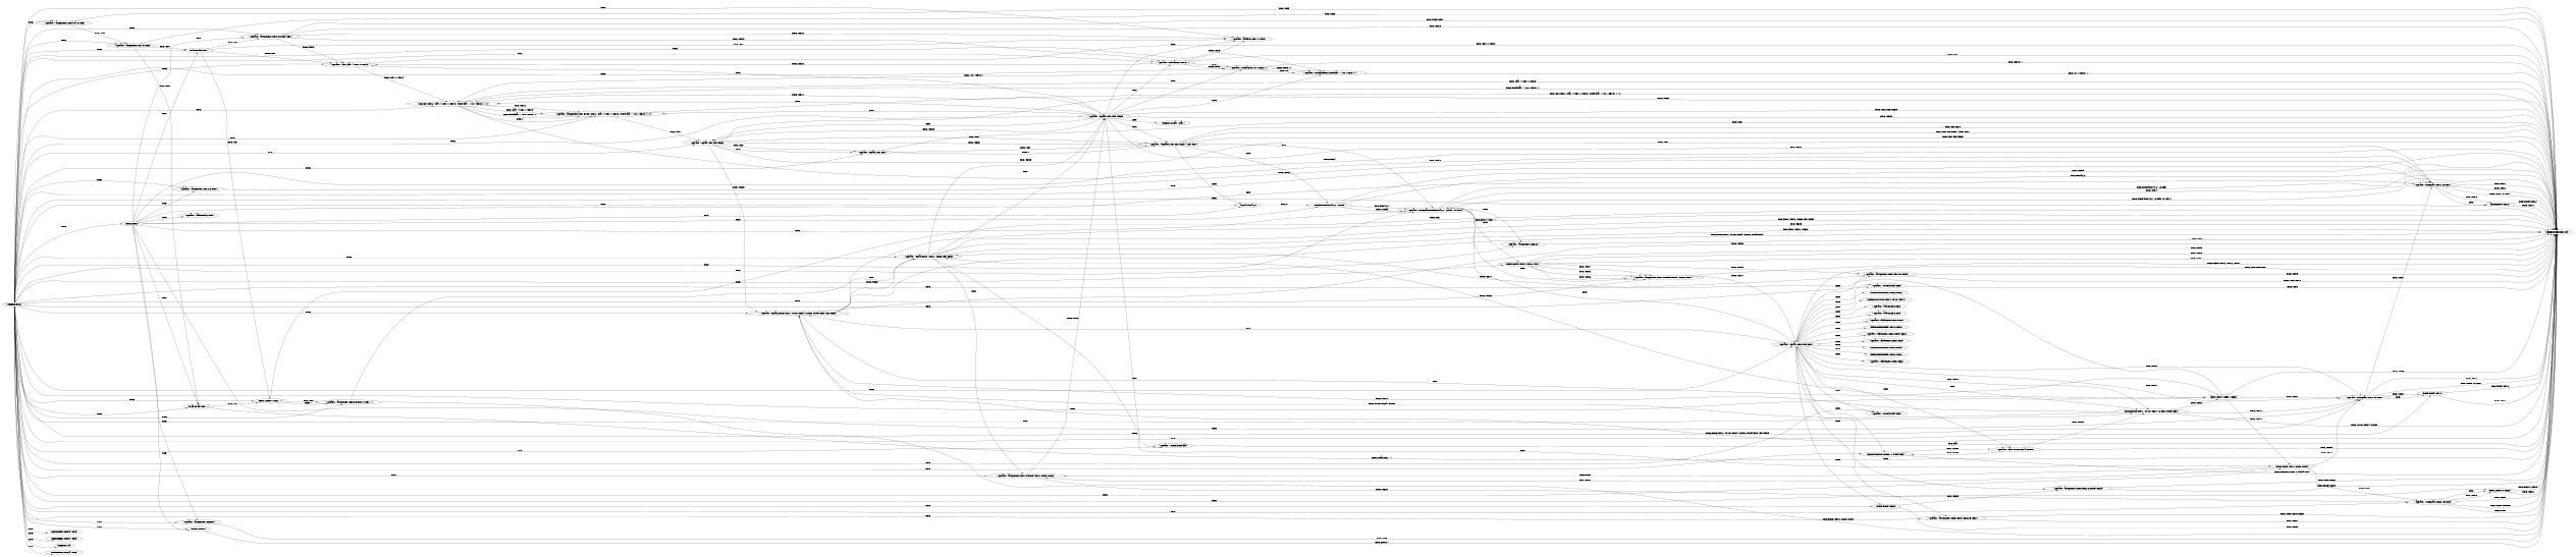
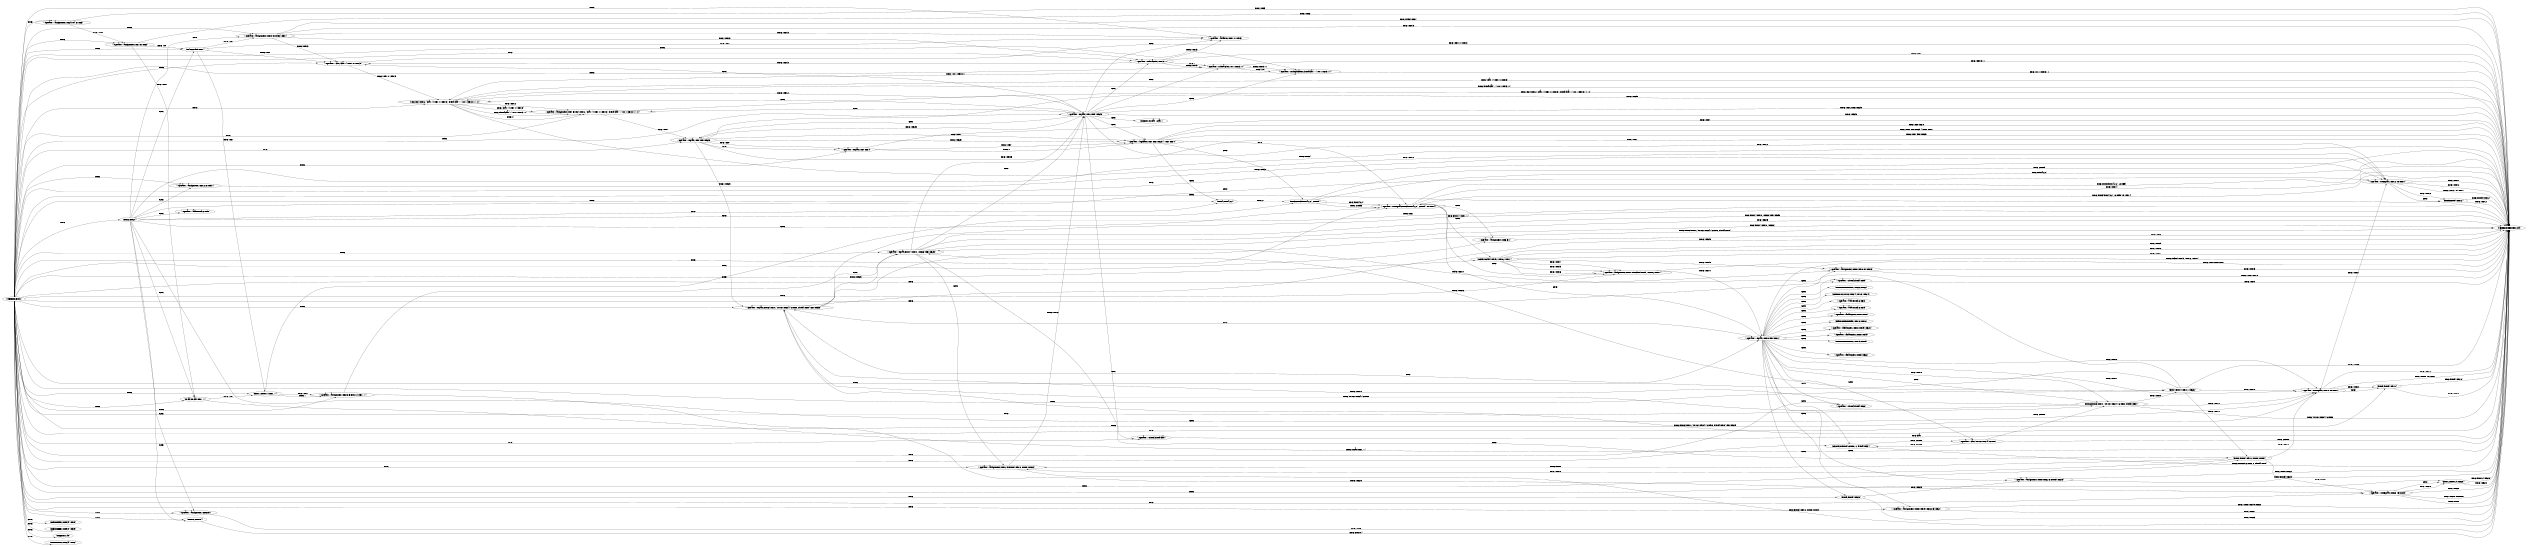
  digraph {
    rankdir=LR
    n1 [label="(METHOD,FUN1)"]
    n2 [label="(<operator>.assignment,VAR2[100] = VAR3)"]
    n3 [label="(<operator>.assignment,VAR1 = VAR2)"]
    n4 [label="(FUN2,FUN2())"]
    n5 [label="(<operator>.assignment,VAR6 = 0)"]
    n6 [label="(<operator>.assignment,VAR12 = VAR11)"]
    n7 [label="(<operator>.assignment,VAR13 = strlen(VAR1))"]
    n8 [label="(strlen,strlen(VAR1))"]
    n9 [label="(<operator>.notEquals,FUN3(FUN4(2,2), &VAR5) != VAR14)"]
    n10 [label="(FUN4,FUN4(2,2))"]
    n11 [label="(<operator>.assignment,VAR6 = 1)"]
    n12 [label="(<operator>.assignment,VAR10 = socket(VAR15, VAR16, VAR17))"]
    n13 [label="(socket,socket(VAR15, VAR16, VAR17))"]
    n14 [label="(<operator>.equals,VAR10 == VAR11)"]
    n15 [label="(memset,memset(&VAR8, 0, sizeof(VAR8)))"]
    n16 [label="(<operator>.sizeOf,sizeof(VAR8))"]
    n17 [label="(<operator>.assignment,VAR8.VAR18 = VAR15)"]
    n18 [label="(<operator>.assignment,VAR8.VAR19.VAR20 = VAR21)"]
    n19 [label="(FUN5,FUN5(VAR23))"]
    n20 [label="(<operator>.equals,FUN6(VAR10, (struct VAR24*)&VAR8, sizeof(VAR8)) == VAR25)"]
    n21 [label="(FUN6,FUN6(VAR10, (struct VAR24*)&VAR8, sizeof(VAR8)))"]
    n22 [label="(<operator>.sizeOf,sizeof(VAR8))"]
    n23 [label="(<operator>.equals,FUN7(VAR10, VAR26) == VAR25)"]
-   n24 [label="(FUN7,FUN7(VAR50, VAR26))"]
+   n24 [label="(FUN7,FUN7(VAR10, VAR26))"]
    n25 [label="(<operator>.assignment,VAR12 = FUN8(VAR10, NULL, NULL))"]
    n26 [label="(FUN8,FUN8(VAR10, NULL, NULL))"]
    n27 [label="(<operator>.equals,VAR12 == VAR25)"]
    n28 [label="(<operator>.assignment,VAR7 = recv(VAR12, (char *)(VAR1 + VAR13), sizeof(char) * (100 - VAR13 - 1), 0))"]
    n29 [label="(recv,recv(VAR12, (char *)(VAR1 + VAR13), sizeof(char) * (100 - VAR13 - 1), 0))"]
    n30 [label="(<operator>.cast,(char *)(VAR1 + VAR13))"]
    n31 [label="(<operator>.addition,VAR1 + VAR13)"]
    n32 [label="(<operator>.multiplication,sizeof(char) * (100 - VAR13 - 1))"]
    n33 [label="(<operator>.sizeOf,sizeof(char))"]
    n34 [label="(<operator>.subtraction,100 - VAR13 - 1)"]
    n35 [label="(<operator>.subtraction,VAR13 - 1)"]
    n36 [label="(<operator>.equals,VAR7 == VAR25)"]
    n37 [label="(<operator>.equals,VAR7 == 0)"]
    n38 [label="(IDENTIFIER,VAR9,if (VAR9))"]
    n39 [label="(IDENTIFIER,VAR9,if (VAR9))"]
    n40 [label="(LITERAL,0,do)"]
    n41 [label="(<operator>.notEquals,VAR10 != VAR11)"]
    n42 [label="(FUN9,FUN9(VAR10))"]
    n43 [label="(<operator>.notEquals,VAR12 != VAR11)"]
    n44 [label="(FUN9,FUN9(VAR12))"]
    n45 [label="(IDENTIFIER,VAR6,if (VAR6))"]
    n46 [label="(FUN10,FUN10())"]
    n47 [label="(strcat,strcat(VAR1, \"\"))"]
    n48 [label="(<operator>.assignment,VAR28 = FUN11(VAR1, \"\"))"]
    n49 [label="(FUN11,FUN11(VAR1, \"\"))"]
    n50 [label="(<operator>.notEquals,VAR28 != NULL)"]
    n51 [label="(FUN12,FUN12(VAR28))"]
    n52 [label="(METHOD_RETURN,void)"]
    n53 [label="(FUN3,FUN3(FUN4(2,2), &VAR5))"]
    n54 [label="(<operator>.addressOf,&VAR5)"]
    n55 [label="(<operator>.assignment,VAR8.VAR22 = FUN5(VAR23))"]
    n56 [label="(<operator>.cast,(struct VAR24*)&VAR8)"]
    n57 [label="(<operator>.addressOf,&VAR8)"]
    n58 [label="(<operator>.fieldAccess,VAR8.VAR18)"]
    n59 [label="(FIELD_IDENTIFIER,VAR18,VAR18)"]
    n60 [label="(<operator>.fieldAccess,VAR8.VAR19.VAR20)"]
    n61 [label="(<operator>.fieldAccess,VAR8.VAR19)"]
    n62 [label="(FIELD_IDENTIFIER,VAR19,VAR19)"]
-   n63 [label="(FIELD_IDENTIFIER,VAR20,VAR20)"]
    n64 [label="(<operator>.fieldAccess,VAR8.VAR22)"]
    n65 [label="(FIELD_IDENTIFIER,VAR22,VAR22)"]
    n66 [label="(UNKNOWN,struct VAR24*,struct VAR24*)"]
    n67 [label="(<operator>.addressOf,&VAR8)"]
    n68 [label="(<operator>.logicalOr,VAR7 == VAR25 || VAR7 == 0)"]
    n69 [label="(UNKNOWN,char *,char *)"]
    n1 -> n2 [label="DDG: "]
    n1 -> n3 [label="DDG: "]
    n1 -> n4 [label="DDG: "]
    n1 -> n5 [label="DDG: "]
    n1 -> n6 [label="DDG: "]
    n1 -> n7 [label="DDG: "]
    n1 -> n8 [label="DDG: "]
    n1 -> n9 [label="DDG: "]
    n1 -> n10 [label="DDG: "]
    n1 -> n11 [label="DDG: "]
    n1 -> n12 [label="DDG: "]
    n1 -> n13 [label="DDG: "]
    n1 -> n14 [label="DDG: "]
    n1 -> n15 [label="DDG: "]
    n1 -> n16 [label="DDG: "]
    n1 -> n17 [label="DDG: "]
    n1 -> n18 [label="DDG: "]
    n1 -> n19 [label="DDG: "]
    n1 -> n20 [label="DDG: "]
    n1 -> n21 [label="DDG: "]
    n1 -> n22 [label="DDG: "]
    n1 -> n23 [label="DDG: "]
    n1 -> n24 [label="DDG: "]
    n1 -> n25 [label="DDG: "]
    n1 -> n26 [label="DDG: "]
    n1 -> n27 [label="DDG: "]
    n1 -> n28 [label="DDG: "]
    n1 -> n29 [label="DDG: "]
    n1 -> n30 [label="DDG: "]
    n1 -> n31 [label="DDG: "]
    n1 -> n32 [label="DDG: "]
    n1 -> n33 [label="DDG: "]
    n1 -> n34 [label="DDG: "]
    n1 -> n35 [label="DDG: "]
    n1 -> n36 [label="DDG: "]
    n1 -> n37 [label="DDG: "]
    n1 -> n38 [label="DDG: "]
    n1 -> n39 [label="DDG: "]
    n1 -> n40 [label="DDG: "]
    n1 -> n41 [label="DDG: "]
    n1 -> n42 [label="DDG: "]
    n1 -> n43 [label="DDG: "]
    n1 -> n44 [label="DDG: "]
    n1 -> n45 [label="DDG: "]
    n1 -> n46 [label="DDG: "]
    n1 -> n47 [label="DDG: "]
    n1 -> n48 [label="DDG: "]
    n1 -> n49 [label="DDG: "]
    n1 -> n50 [label="DDG: "]
    n1 -> n51 [label="DDG: "]
    n2 -> n3 [label="DDG: VAR2"]
    n2 -> n52 [label="DDG: VAR3"]
-   n3 -> n8 [label="DDG: VAR1"]
+   n3 -> n8 [label="DDG: 100"]
    n3 -> n47 [label="DDG: VAR1"]
    n3 -> n52 [label="DDG: VAR2"]
    n4 -> n5 [label="CDG: "]
    n4 -> n6 [label="CDG: "]
    n4 -> n7 [label="CDG: "]
    n4 -> n8 [label="CDG: "]
    n4 -> n9 [label="CDG: "]
    n4 -> n10 [label="CDG: "]
    n4 -> n41 [label="CDG: "]
    n4 -> n43 [label="CDG: "]
    n4 -> n46 [label="CDG: "]
    n4 -> n47 [label="CDG: "]
    n4 -> n52 [label="DDG: FUN2()"]
    n4 -> n53 [label="CDG: "]
    n4 -> n54 [label="CDG: "]
    n5 -> n52 [label="DDG: VAR6"]
    n6 -> n43 [label="DDG: VAR12"]
    n7 -> n30 [label="DDG: VAR13"]
    n7 -> n31 [label="DDG: VAR13"]
    n7 -> n35 [label="DDG: VAR13"]
    n7 -> n52 [label="DDG: strlen(VAR1)"]
    n7 -> n52 [label="DDG: VAR13"]
    n8 -> n7 [label="DDG: VAR1"]
    n8 -> n30 [label="DDG: VAR1"]
    n8 -> n31 [label="DDG: VAR1"]
    n8 -> n49 [label="DDG: VAR1"]
    n9 -> n11 [label="CDG: "]
    n9 -> n12 [label="CDG: "]
    n9 -> n13 [label="CDG: "]
    n9 -> n52 [label="DDG: FUN3(FUN4(2,2), &VAR5)"]
    n9 -> n52 [label="DDG: VAR14"]
    n9 -> n52 [label="DDG: FUN3(FUN4(2,2), &VAR5) != VAR14"]
    n10 -> n53 [label="DDG: 2"]
    n11 -> n52 [label="DDG: VAR6"]
    n12 -> n14 [label="DDG: VAR10"]
    n12 -> n52 [label="DDG: socket(VAR15, VAR16, VAR17)"]
    n13 -> n12 [label="DDG: VAR15"]
    n13 -> n12 [label="DDG: VAR16"]
    n13 -> n12 [label="DDG: VAR17"]
    n13 -> n17 [label="DDG: VAR15"]
    n13 -> n52 [label="DDG: VAR15"]
    n13 -> n52 [label="DDG: VAR16"]
    n13 -> n52 [label="DDG: VAR17"]
    n14 -> n9 [label="CDG: "]
    n14 -> n15 [label="CDG: "]
    n14 -> n16 [label="CDG: "]
    n14 -> n17 [label="CDG: "]
    n14 -> n18 [label="CDG: "]
    n14 -> n19 [label="CDG: "]
    n14 -> n20 [label="CDG: "]
    n14 -> n21 [label="DDG: VAR10"]
    n14 -> n21 [label="CDG: "]
    n14 -> n22 [label="CDG: "]
    n14 -> n41 [label="DDG: VAR10"]
    n14 -> n41 [label="DDG: VAR11"]
    n14 -> n52 [label="DDG: VAR10 == VAR11"]
    n14 -> n55 [label="CDG: "]
    n14 -> n56 [label="CDG: "]
    n14 -> n57 [label="CDG: "]
    n14 -> n58 [label="CDG: "]
    n14 -> n59 [label="CDG: "]
    n14 -> n60 [label="CDG: "]
    n14 -> n61 [label="CDG: "]
    n14 -> n62 [label="CDG: "]
-   n14 -> n63 [label="CDG: "]
    n14 -> n64 [label="CDG: "]
    n14 -> n65 [label="CDG: "]
    n14 -> n66 [label="CDG: "]
    n14 -> n67 [label="CDG: "]
    n15 -> n52 [label="DDG: memset(&VAR8, 0, sizeof(VAR8))"]
    n15 -> n56 [label="DDG: &VAR8"]
    n17 -> n52 [label="DDG: VAR15"]
    n17 -> n52 [label="DDG: VAR8.VAR18"]
    n18 -> n52 [label="DDG: VAR21"]
    n18 -> n52 [label="DDG: VAR8.VAR19.VAR20"]
    n19 -> n52 [label="DDG: VAR23"]
    n19 -> n55 [label="DDG: VAR23"]
    n20 -> n23 [label="DDG: VAR25"]
    n20 -> n23 [label="CDG: "]
    n20 -> n24 [label="CDG: "]
    n20 -> n52 [label="DDG: FUN6(VAR10, (struct VAR24*)&VAR8, sizeof(VAR8)) == VAR25"]
    n20 -> n52 [label="DDG: FUN6(VAR10, (struct VAR24*)&VAR8, sizeof(VAR8))"]
    n20 -> n52 [label="DDG: VAR25"]
    n21 -> n20 [label="DDG: VAR10"]
    n21 -> n20 [label="DDG: (struct VAR24*)&VAR8"]
    n21 -> n24 [label="DDG: VAR10"]
    n21 -> n41 [label="DDG: VAR10"]
    n21 -> n52 [label="DDG: (struct VAR24*)&VAR8"]
    n22 -> n52 [label="DDG: VAR8"]
    n23 -> n25 [label="CDG: "]
    n23 -> n26 [label="CDG: "]
    n23 -> n27 [label="DDG: VAR25"]
    n23 -> n27 [label="CDG: "]
    n23 -> n52 [label="DDG: FUN7(VAR10, VAR26) == VAR25"]
    n23 -> n52 [label="DDG: VAR25"]
    n23 -> n52 [label="DDG: FUN7(VAR10, VAR26)"]
    n24 -> n23 [label="DDG: VAR10"]
    n24 -> n23 [label="DDG: VAR26"]
    n24 -> n26 [label="DDG: VAR10"]
    n24 -> n41 [label="DDG: VAR10"]
    n24 -> n52 [label="DDG: VAR26"]
    n25 -> n27 [label="DDG: VAR12"]
    n25 -> n52 [label="DDG: FUN8(VAR10, NULL, NULL)"]
    n26 -> n25 [label="DDG: VAR10"]
    n26 -> n25 [label="DDG: NULL"]
    n26 -> n41 [label="DDG: VAR10"]
    n26 -> n50 [label="DDG: NULL"]
    n27 -> n28 [label="CDG: "]
    n27 -> n29 [label="DDG: VAR12"]
    n27 -> n29 [label="CDG: "]
    n27 -> n30 [label="CDG: "]
    n27 -> n31 [label="CDG: "]
    n27 -> n32 [label="CDG: "]
    n27 -> n33 [label="CDG: "]
    n27 -> n34 [label="CDG: "]
    n27 -> n35 [label="CDG: "]
    n27 -> n36 [label="DDG: VAR25"]
    n27 -> n36 [label="CDG: "]
    n27 -> n43 [label="DDG: VAR12"]
    n27 -> n52 [label="DDG: VAR25"]
    n27 -> n52 [label="DDG: VAR12 == VAR25"]
    n27 -> n68 [label="CDG: "]
    n27 -> n69 [label="CDG: "]
    n28 -> n36 [label="DDG: VAR7"]
    n28 -> n52 [label="DDG: recv(VAR12, (char *)(VAR1 + VAR13), sizeof(char) * (100 - VAR13 - 1), 0)"]
    n29 -> n28 [label="DDG: VAR12"]
    n29 -> n28 [label="DDG: (char *)(VAR1 + VAR13)"]
    n29 -> n28 [label="DDG: sizeof(char) * (100 - VAR13 - 1)"]
    n29 -> n28 [label="DDG: 0"]
    n29 -> n43 [label="DDG: VAR12"]
    n29 -> n52 [label="DDG: sizeof(char) * (100 - VAR13 - 1)"]
    n29 -> n52 [label="DDG: (char *)(VAR1 + VAR13)"]
    n30 -> n29 [label="DDG: VAR1 + VAR13"]
    n30 -> n52 [label="DDG: VAR1 + VAR13"]
    n32 -> n29 [label="DDG: 100 - VAR13 - 1"]
    n32 -> n52 [label="DDG: 100 - VAR13 - 1"]
    n33 -> n52 [label="DDG: char"]
    n34 -> n32 [label="DDG: 100"]
    n34 -> n32 [label="DDG: VAR13 - 1"]
    n34 -> n52 [label="DDG: VAR13 - 1"]
    n35 -> n30 [label="DDG: VAR13"]
    n35 -> n31 [label="DDG: VAR13"]
    n35 -> n34 [label="DDG: VAR13"]
    n35 -> n34 [label="DDG: 1"]
    n35 -> n52 [label="DDG: VAR7"]
    n36 -> n20 [label="DDG: VAR25"]
    n36 -> n37 [label="DDG: VAR7"]
    n36 -> n37 [label="CDG: "]
    n36 -> n52 [label="DDG: VAR25"]
    n36 -> n52 [label="DDG: VAR7"]
    n36 -> n68 [label="DDG: VAR7"]
    n36 -> n68 [label="DDG: VAR25"]
    n37 -> n52 [label="DDG: VAR7"]
    n37 -> n68 [label="DDG: VAR7"]
    n37 -> n68 [label="DDG: 0"]
    n41 -> n42 [label="DDG: VAR10"]
    n41 -> n42 [label="CDG: "]
    n41 -> n43 [label="DDG: VAR11"]
    n41 -> n52 [label="DDG: VAR10"]
    n41 -> n52 [label="DDG: VAR10 != VAR11"]
    n42 -> n52 [label="DDG: FUN9(VAR10)"]
    n42 -> n52 [label="DDG: VAR10"]
    n43 -> n44 [label="DDG: VAR12"]
    n43 -> n44 [label="CDG: "]
    n43 -> n52 [label="DDG: VAR11"]
    n43 -> n52 [label="DDG: VAR12"]
    n43 -> n52 [label="DDG: VAR12 != VAR11"]
    n44 -> n52 [label="DDG: VAR12"]
    n44 -> n52 [label="DDG: FUN9(VAR12)"]
    n46 -> n52 [label="DDG: FUN10()"]
    n47 -> n49 [label="DDG: VAR1"]
    n47 -> n52 [label="DDG: strcat(VAR1, \"\")"]
    n48 -> n50 [label="DDG: VAR28"]
    n48 -> n52 [label="DDG: FUN11(VAR1, \"\")"]
    n49 -> n48 [label="DDG: VAR1"]
    n49 -> n48 [label="DDG: \"\""]
    n49 -> n52 [label="DDG: VAR1"]
    n50 -> n51 [label="DDG: VAR28"]
    n50 -> n51 [label="CDG: "]
    n50 -> n52 [label="DDG: VAR28"]
    n50 -> n52 [label="DDG: VAR28 != NULL"]
    n50 -> n52 [label="DDG: NULL"]
    n51 -> n52 [label="DDG: VAR28"]
    n51 -> n52 [label="DDG: FUN12(VAR28)"]
    n53 -> n9 [label="DDG: FUN4(2,2)"]
    n53 -> n9 [label="DDG: &VAR5"]
    n53 -> n52 [label="DDG: FUN4(2,2)"]
    n53 -> n52 [label="DDG: &VAR5"]
    n55 -> n52 [label="DDG: FUN5(VAR23)"]
    n55 -> n52 [label="DDG: VAR8.VAR22"]
    n56 -> n15 [label="DDG: &VAR8"]
    n56 -> n21 [label="DDG: &VAR8"]
    n56 -> n52 [label="DDG: &VAR8"]
    n68 -> n9 [label="CDG: "]
    n68 -> n10 [label="CDG: "]
    n68 -> n52 [label="DDG: VAR7 == VAR25 || VAR7 == 0"]
    n68 -> n52 [label="DDG: VAR7 == VAR25"]
    n68 -> n52 [label="DDG: VAR7 == 0"]
    n68 -> n53 [label="CDG: "]
  }
